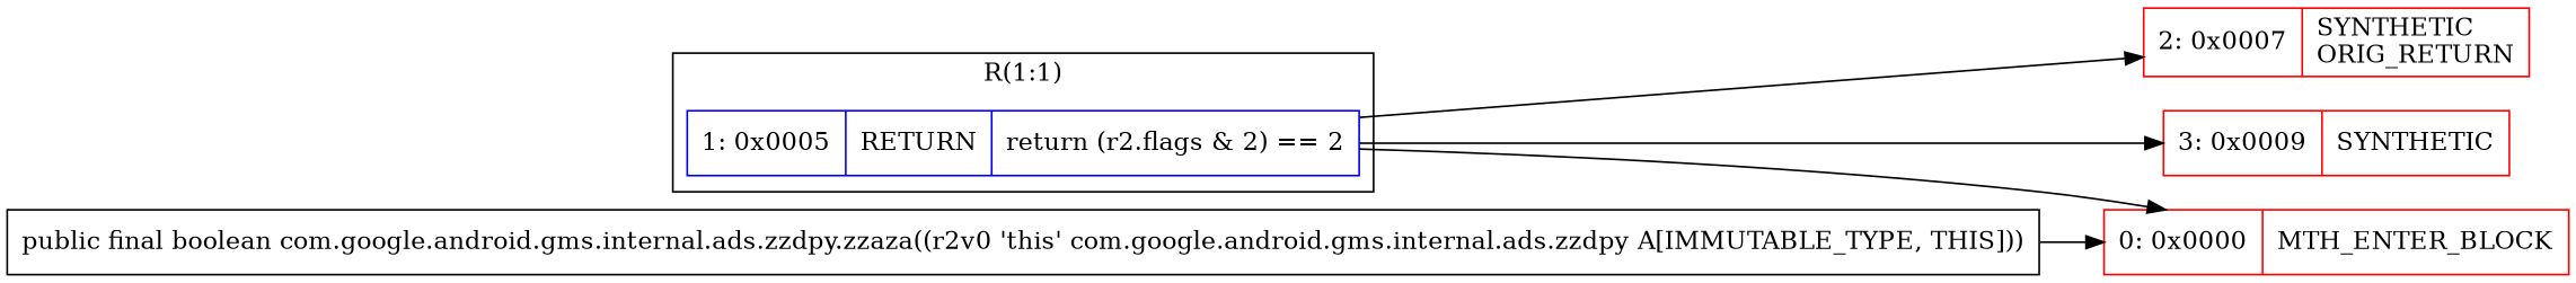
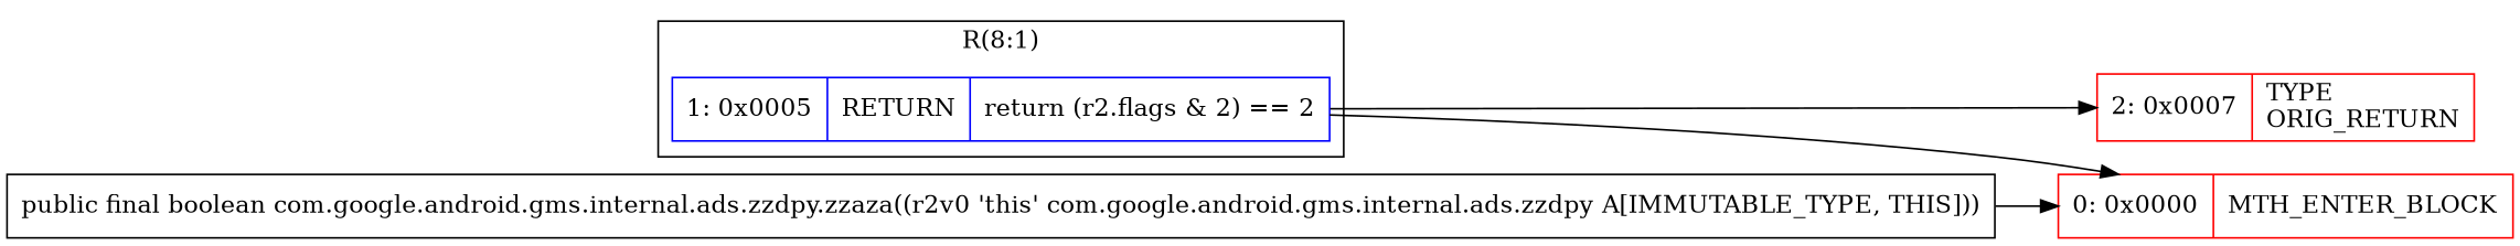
  digraph {
    rankdir=LR
    node [color=red shape=record]
    n1 [color=blue label="{1\:\ 0x0005|RETURN\l|return (r2.flags & 2) == 2\l}"]
-   n2 [label="{2\:\ 0x0007|SYNTHETIC\lORIG_RETURN\l}"]
-   n3 [label="{3\:\ 0x0009|SYNTHETIC\l}"]
+   n2 [label="{2\:\ 0x0007|TYPE\lORIG_RETURN\l}"]
    n4 [label="{0\:\ 0x0000|MTH_ENTER_BLOCK\l}"]
    n5 [label="{public final boolean com.google.android.gms.internal.ads.zzdpy.zzaza((r2v0 'this' com.google.android.gms.internal.ads.zzdpy A[IMMUTABLE_TYPE, THIS])) }" color=""]
    subgraph cluster_1 {
-     label="R(1:1)"
+     label="R(8:1)"
      n1
    }
    n1 -> n2
-   n1 -> n3
    n1 -> n4
    n5 -> n4
  }
